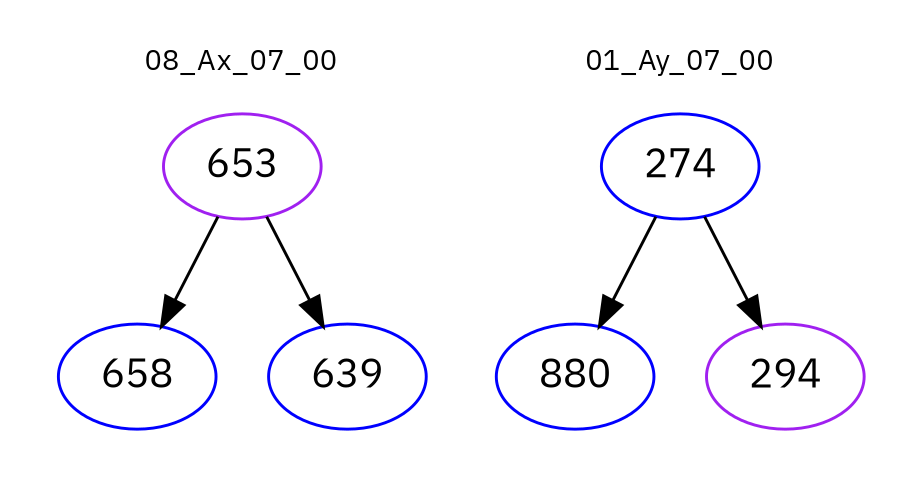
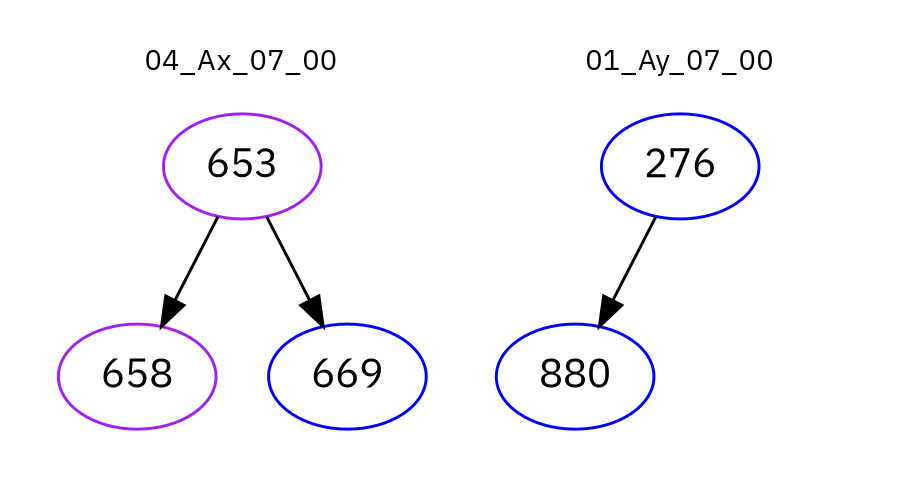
  digraph {
    fontname="IBM Plex Sans"
    node [color=purple fontname="IBM Plex Sans"]
    edge [color=black fontname="IBM Plex Sans"]
    n1 [label=653]
-   n2 [color=blue label=658]
-   n3 [color=blue label=639]
-   n4 [color=blue label=274]
+   n2 [label=658]
+   n3 [color=blue label=669]
+   n4 [color=blue label=276]
    n5 [color=blue label=880]
-   n6 [label=294]
    subgraph cluster_1 {
      color=white
      fontsize=10
-     label="08_Ax_07_00"
+     label="04_Ax_07_00"
      n1
      n2
      n3
    }
    subgraph cluster_2 {
      color=white
      fontsize=10
      label="01_Ay_07_00"
      n4
      n5
-     n6
    }
    n1 -> n2
    n1 -> n3
    n4 -> n5
-   n4 -> n6
  }
